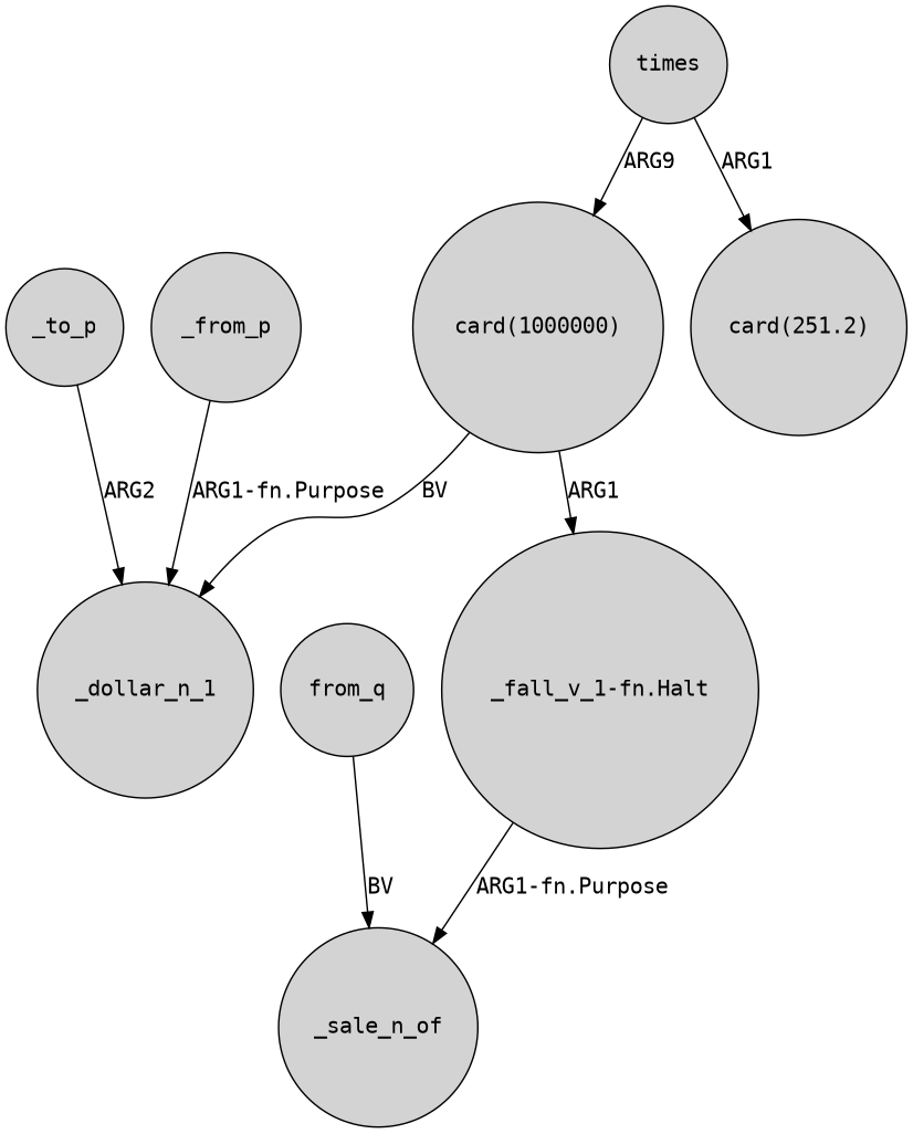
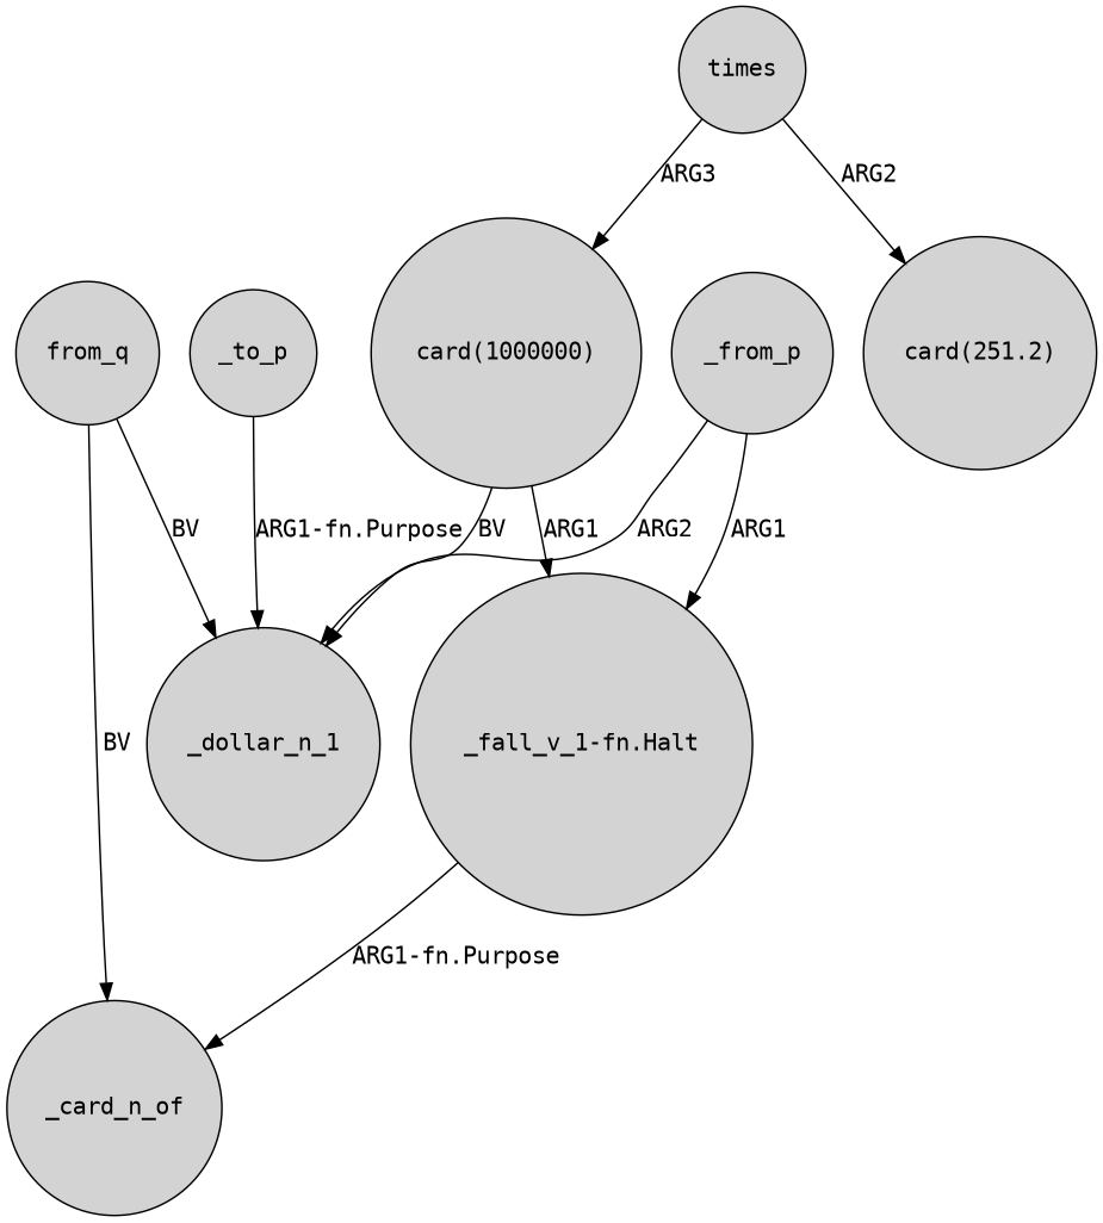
  digraph {
    fontname="DejaVu Sans Mono"
    node [fontname="DejaVu Sans Mono" shape=circle style=filled]
    edge [fontname="DejaVu Sans Mono"]
    "card(1000000)"
    _dollar_n_1
    "_fall_v_1-fn.Halt"
    _to_p
-   _sale_n_of
+   _sale_n_of [label=_card_n_of]
    n6 [label=from_q]
    times
    "card(251.2)"
    _from_p
    "card(1000000)" -> _dollar_n_1 [label=BV]
    "card(1000000)" -> "_fall_v_1-fn.Halt" [label=ARG1]
    "_fall_v_1-fn.Halt" -> _sale_n_of [label="ARG1-fn.Purpose"]
-   _to_p -> _dollar_n_1 [label=ARG2]
+   _to_p -> _dollar_n_1 [label="ARG1-fn.Purpose"]
+   n6 -> _dollar_n_1 [label=BV]
    n6 -> _sale_n_of [label=BV]
-   times -> "card(1000000)" [label=ARG9]
-   times -> "card(251.2)" [label=ARG1]
-   _from_p -> _dollar_n_1 [label="ARG1-fn.Purpose"]
+   times -> "card(1000000)" [label=ARG3]
+   times -> "card(251.2)" [label=ARG2]
+   _from_p -> _dollar_n_1 [label=ARG2]
+   _from_p -> "_fall_v_1-fn.Halt" [label=ARG1]
  }
